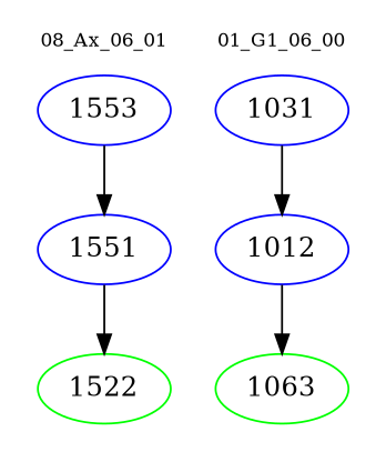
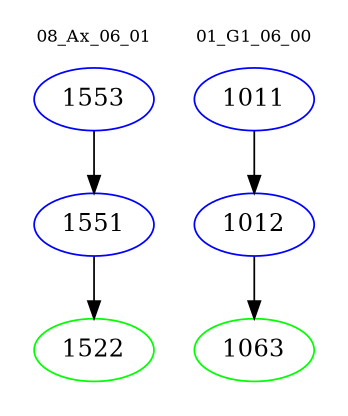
  digraph {
    node [color=blue]
    edge [color=black]
    n1 [label=1553]
    n2 [label=1551]
    n3 [color=green label=1522]
-   n4 [label=1031]
+   n4 [label=1011]
    n5 [label=1012]
    n6 [color=green label=1063]
    subgraph cluster_1 {
      color=white
      fontsize=10
      label="08_Ax_06_01"
      n1
      n2
      n3
    }
    subgraph cluster_2 {
      color=white
      fontsize=10
      label="01_G1_06_00"
      n4
      n5
      n6
    }
    n1 -> n2
    n2 -> n3
    n4 -> n5
    n5 -> n6
  }
